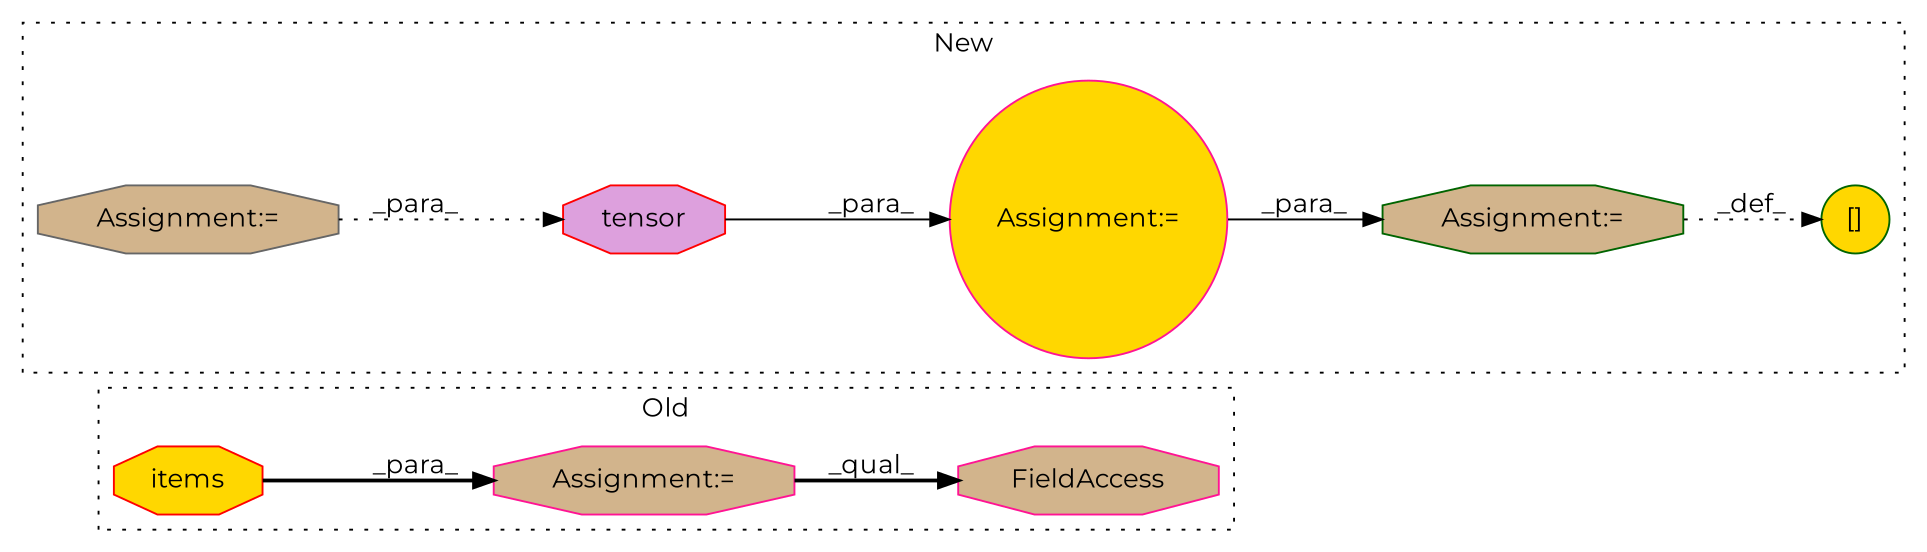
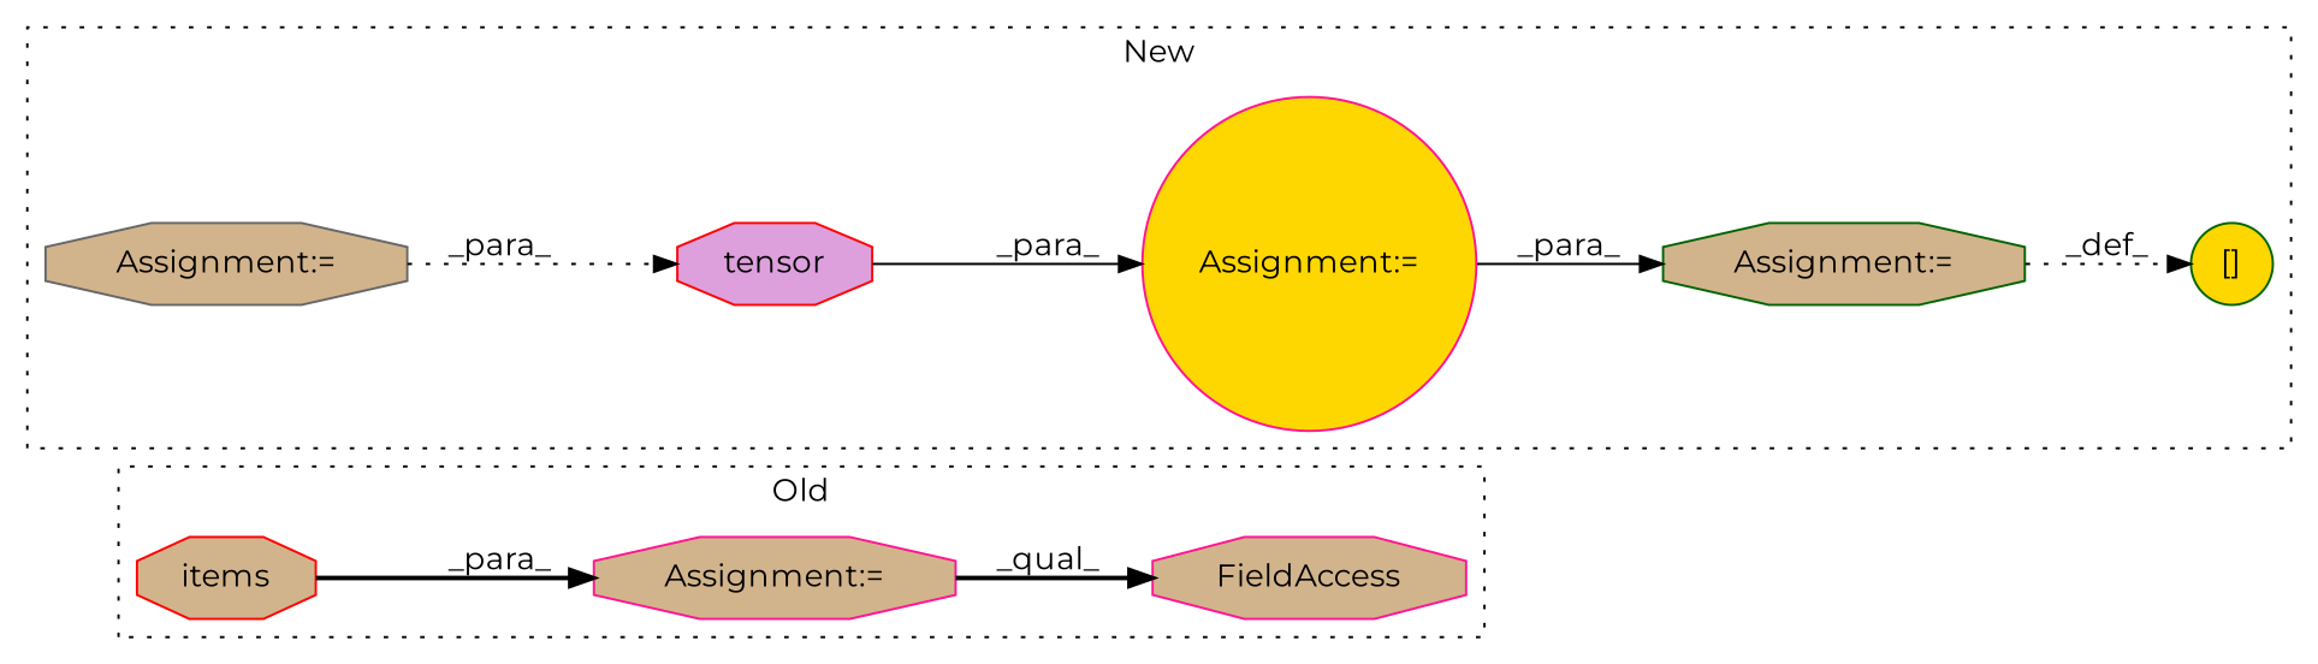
  digraph {
    rankdir=LR
    fontname=Montserrat
    node [a=7 l=1 shape=octagon style=filled fillcolor=tan color=deeppink fontname=Montserrat]
    edge [style=bold fontname=Montserrat]
-   n1 [a=32 l=7 label=items s=3352 fillcolor=gold color=red]
+   n1 [a=32 l=7 label=items s=3352 color=red]
    n2 [l=33 label="Assignment:=" s=3335]
    n3 [a=22 l=6 label=FieldAccess s=3260]
    n4 [a=32 l="7,1" label=tensor s="3165,3181" fillcolor=plum color=red]
    n5 [label="Assignment:=" s=3524 color=darkgreen]
    n6 [a=2 l="12,1" label="[]" s="3500,3523" shape=circle fillcolor=gold color=darkgreen]
    n7 [label="Assignment:=" s=3079 color=gray40]
    n8 [label="Assignment:=" s=3158 shape=circle fillcolor=gold]
    subgraph cluster_1 {
      label=Old
      style=dotted
      n1
      n2
      n3
    }
    subgraph cluster_2 {
      label=New
      style=dotted
      n4
      n5
      n6
      n7
      n8
    }
    n1 -> n2 [label=_para_]
    n2 -> n3 [label=_qual_]
    n4 -> n8 [label=_para_ style=solid]
    n5 -> n6 [label=_def_ style=dotted]
    n7 -> n4 [label=_para_ style=dotted]
    n8 -> n5 [label=_para_ style=solid]
  }
